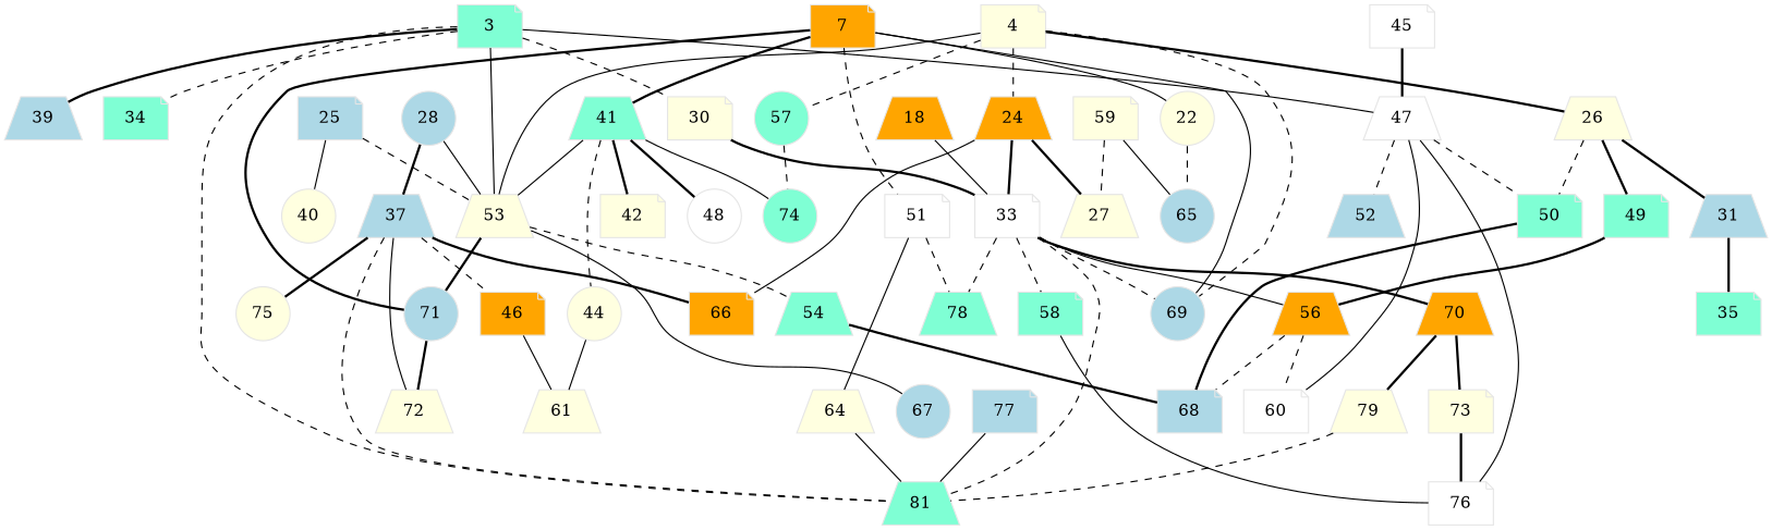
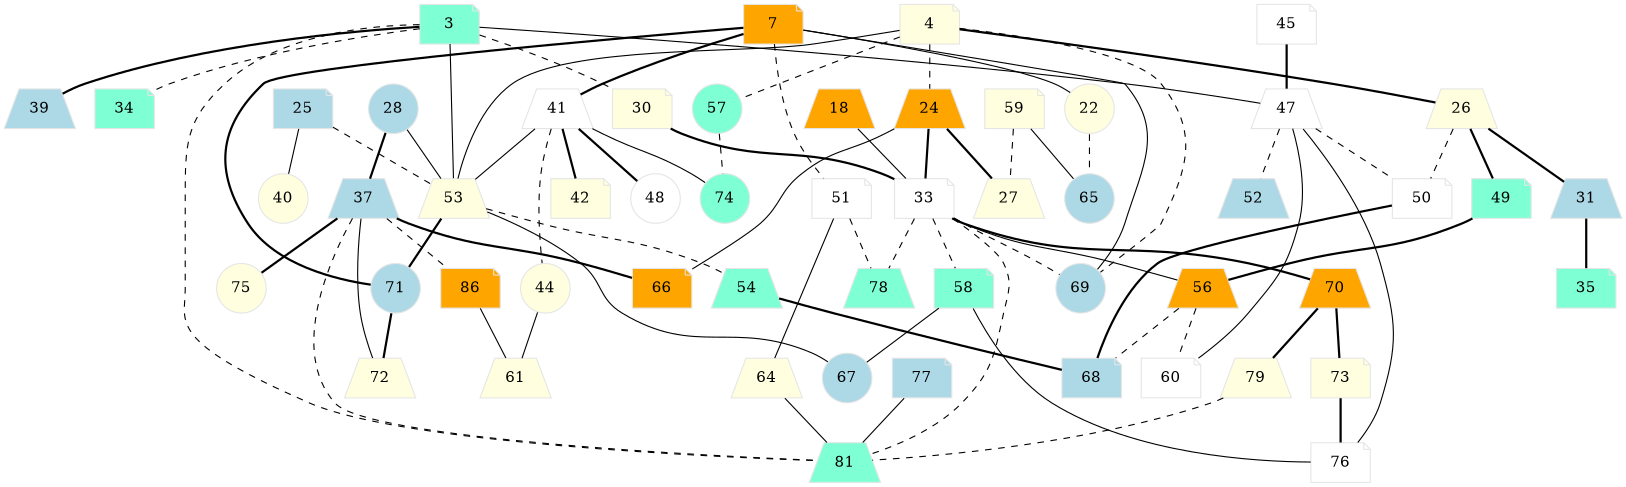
  graph {
    node [color=gray90 fillcolor=lightyellow shape=note style=filled]
    edge [style=dashed]
    3 [fillcolor=aquamarine super="+1"]
    30
    34 [fillcolor=aquamarine]
    39 [fillcolor=lightblue shape=trapezium]
    47 [fillcolor=white shape=trapezium super="+8"]
    53 [shape=trapezium super="+2+20+43"]
    n7 [fillcolor=aquamarine label=81 shape=trapezium super="+63"]
    33 [fillcolor=white super="+19+17"]
-   50 [fillcolor=aquamarine]
+   50 [fillcolor=white]
    52 [fillcolor=lightblue shape=trapezium]
    60 [fillcolor=white]
    76 [fillcolor=white]
    71 [fillcolor=lightblue shape=circle super="+12"]
    54 [fillcolor=aquamarine shape=trapezium]
    67 [fillcolor=lightblue shape=circle]
    24 [fillcolor=orange shape=trapezium super="+6"]
    27 [shape=trapezium]
    66 [fillcolor=orange]
    4
    26 [shape=trapezium]
    57 [fillcolor=aquamarine shape=circle super="+16"]
    69 [fillcolor=lightblue shape=circle super="+5"]
    31 [fillcolor=lightblue shape=trapezium]
    49 [fillcolor=aquamarine]
    74 [fillcolor=aquamarine shape=circle]
    22 [shape=circle super="+10"]
    65 [fillcolor=lightblue shape=circle super="+23"]
    7 [fillcolor=orange]
-   41 [fillcolor=aquamarine shape=trapezium]
+   41 [fillcolor=white shape=trapezium]
    51 [fillcolor=white super="+15"]
    42
    44 [shape=circle]
    48 [fillcolor=white shape=circle]
    78 [fillcolor=aquamarine shape=trapezium]
    64 [shape=trapezium]
    72 [shape=trapezium]
    56 [fillcolor=orange shape=trapezium super="+32"]
    58 [fillcolor=aquamarine]
    70 [fillcolor=orange shape=trapezium super="+21"]
    18 [fillcolor=orange shape=trapezium]
    25 [fillcolor=lightblue]
    40 [shape=circle]
    35 [fillcolor=aquamarine]
    68 [fillcolor=lightblue]
    28 [fillcolor=lightblue shape=circle]
    37 [fillcolor=lightblue shape=trapezium]
    75 [shape=circle]
-   46 [fillcolor=orange]
+   46 [fillcolor=orange label=86]
    73
    79 [shape=trapezium]
    61 [shape=trapezium]
    45 [fillcolor=white]
    59
    77 [fillcolor=lightblue]
    3 -- 30
    3 -- 34
    3 -- 39 [style=bold]
    3 -- 47 [style=solid weight=2]
    3 -- 53 [style=solid weight=2]
    3 -- n7
    30 -- 33 [style=bold]
    47 -- 50
    47 -- 52
    47 -- 60 [style=solid]
    47 -- 76 [style=solid]
    53 -- 71 [style=bold]
    53 -- 54
    53 -- 67 [style=solid]
    33 -- n7
    33 -- 69
    33 -- 78
    33 -- 56 [style=solid]
    33 -- 58
    33 -- 70 [style=bold]
    50 -- 68 [style=bold]
    71 -- 72 [style=bold]
    54 -- 68 [style=bold]
    24 -- 33 [style=bold weight=3]
    24 -- 27 [style=bold]
    24 -- 66 [style=solid]
    4 -- 53 [style=solid]
    4 -- 24
    4 -- 26 [style=bold]
    4 -- 57
    4 -- 69
    26 -- 50
    26 -- 31 [style=bold]
    26 -- 49 [style=bold]
    57 -- 74
    31 -- 35 [style=bold]
    49 -- 56 [style=bold]
    22 -- 65
    7 -- 71 [style=bold]
    7 -- 69 [style=solid]
    7 -- 22 [style=solid]
    7 -- 41 [style=bold]
    7 -- 51
    41 -- 53 [style=solid]
    41 -- 74 [style=solid]
    41 -- 42 [style=bold]
    41 -- 44
    41 -- 48 [style=bold]
    51 -- 78
    51 -- 64 [style=solid]
    44 -- 61 [style=solid]
    64 -- n7 [style=solid]
    56 -- 60
    56 -- 68
    58 -- 76 [style=solid]
+   58 -- 67 [style=solid]
    70 -- 73 [style=bold]
    70 -- 79 [style=bold]
    18 -- 33 [style=solid]
    25 -- 53
    25 -- 40 [style=solid]
    28 -- 53 [style=solid weight=2]
    28 -- 37 [style=bold]
    37 -- n7
    37 -- 66 [style=bold]
    37 -- 72 [style=solid]
    37 -- 75 [style=bold]
    37 -- 46
    46 -- 61 [style=solid]
    73 -- 76 [style=bold]
    79 -- n7
    45 -- 47 [style=bold]
    59 -- 27
    59 -- 65 [style=solid]
    77 -- n7 [style=solid]
  }
